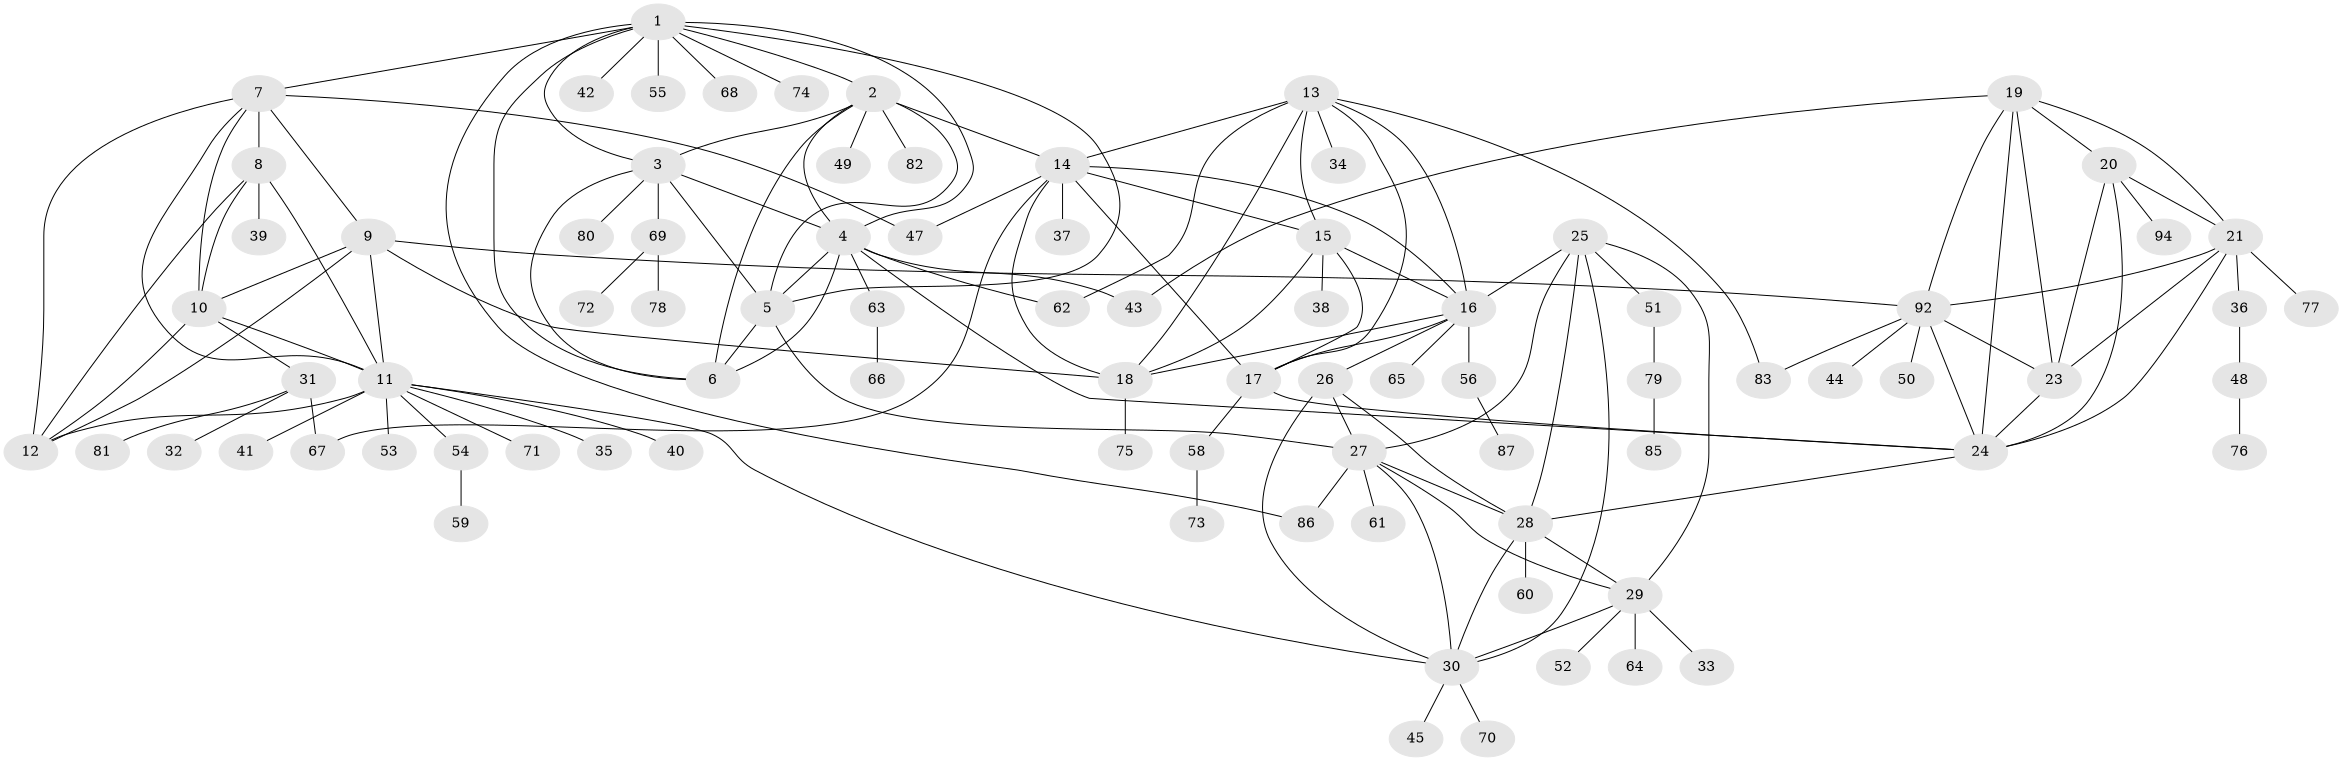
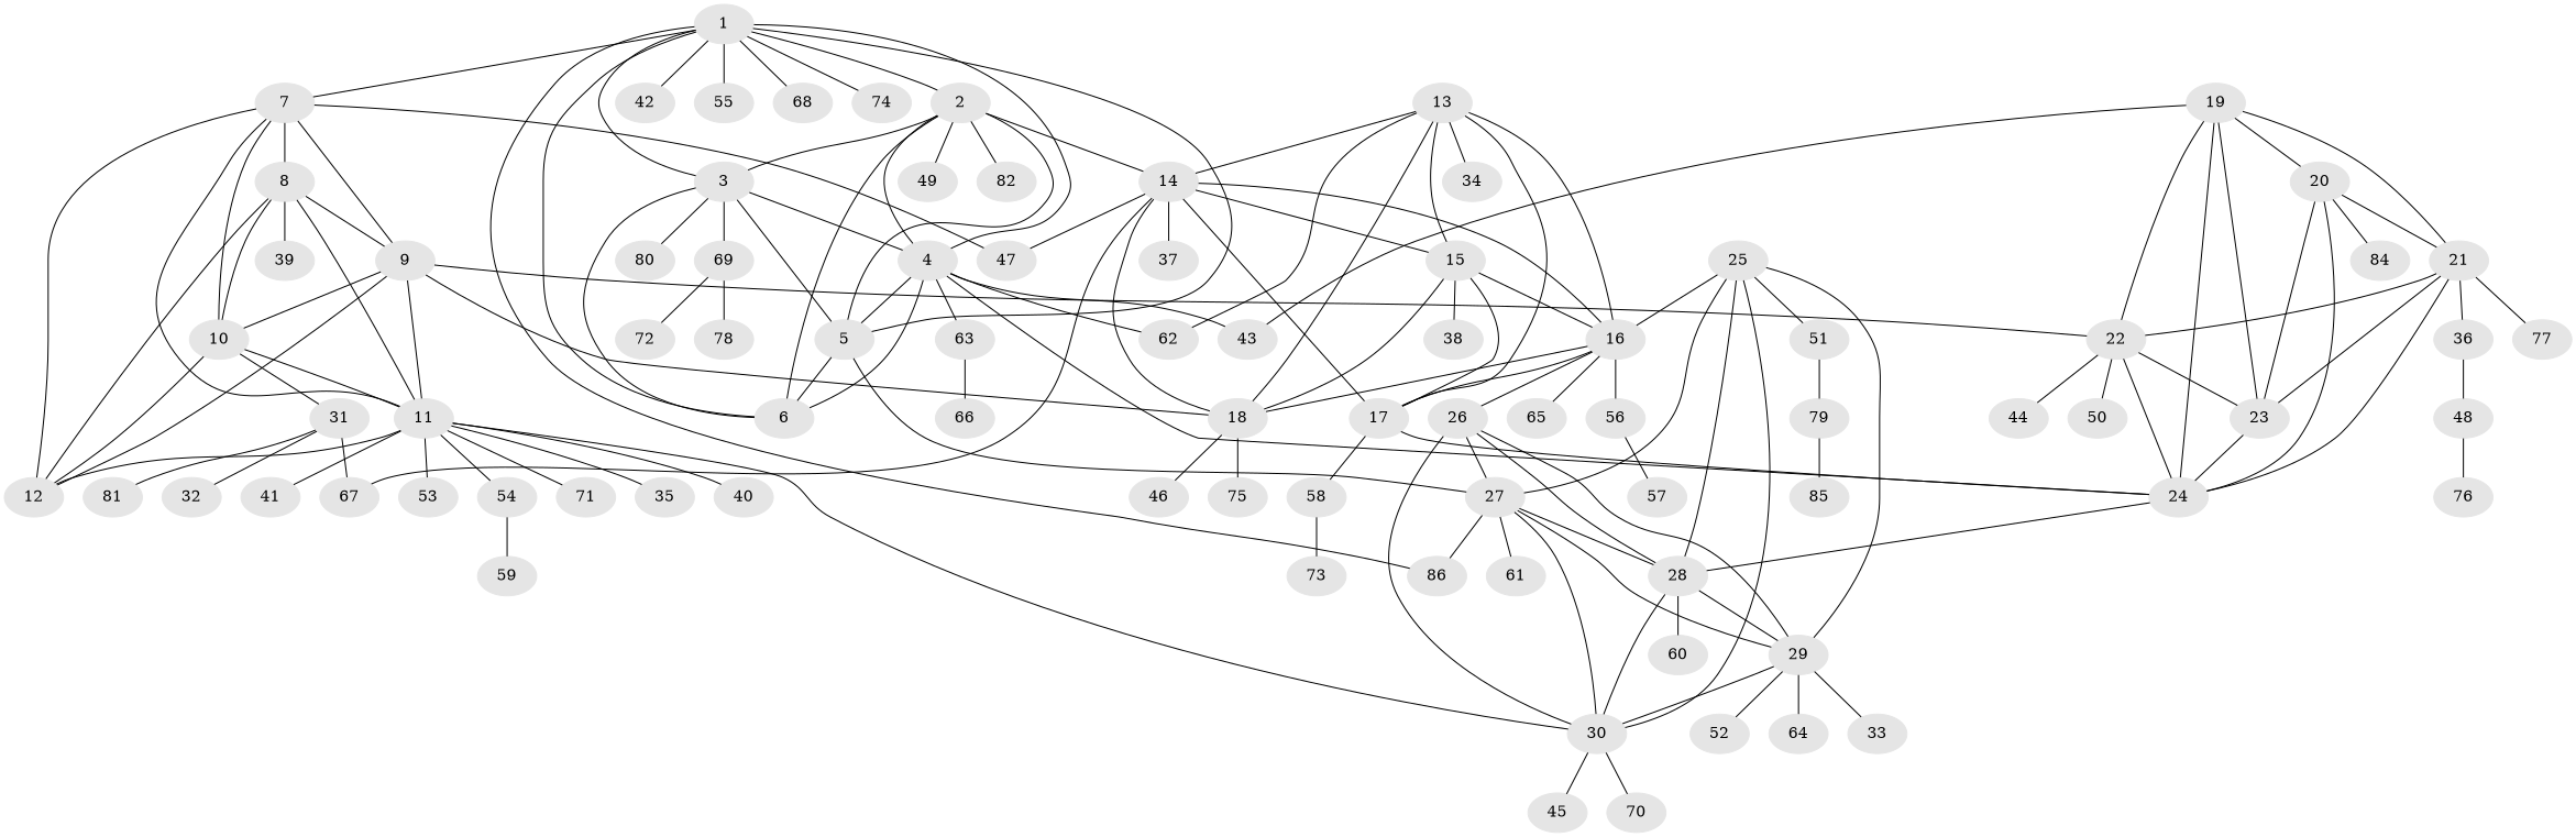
  graph {
    node [color=gray90 style=filled]
    edge [weight=1.0]
    1
    2
    3
    4
    5
    6
    7
    42
    55
    68
    74
    86
    14
    49
    82
    69
    80
    24
    43
    62
    63
    27
    8
    9
    10
    11
    12
    47
    18
    15
    16
    17
    37
    67
    72
    78
    28
    66
    30
    29
    61
    39
-   22 [label=92]
+   22
    31
    35
    40
    41
    53
    54
    71
+   46
    75
-   83
    23
    44
    50
    32
    81
    45
    70
    59
    13
    34
    38
    26
    56
    65
    58
-   57 [label=87]
+   57
    73
    19
    20
    21
-   84 [label=94]
+   84
    36
    77
    48
    60
    25
    51
    33
    52
    64
    79
    76
    85
    1 -- 2
    1 -- 3
    1 -- 4
    1 -- 5
    1 -- 6
    1 -- 7
    1 -- 42
    1 -- 55
    1 -- 68
    1 -- 74
    1 -- 86
    2 -- 3
    2 -- 4
    2 -- 5
    2 -- 6
    2 -- 14
    2 -- 49
    2 -- 82
    3 -- 4
    3 -- 5
    3 -- 6
    3 -- 69
    3 -- 80
    4 -- 5
    4 -- 6
    4 -- 24
    4 -- 43
    4 -- 62
    4 -- 63
    5 -- 6
    5 -- 27
    7 -- 8
    7 -- 9
    7 -- 10
    7 -- 11
    7 -- 12
    7 -- 47
    14 -- 47
    14 -- 18
    14 -- 15
    14 -- 16
    14 -- 17
    14 -- 37
    14 -- 67
    69 -- 72
    69 -- 78
    24 -- 28
    63 -- 66
    27 -- 86
    27 -- 28
    27 -- 30
    27 -- 29
    27 -- 61
+   8 -- 9
    8 -- 10
    8 -- 11
    8 -- 12
    8 -- 39
    9 -- 10
    9 -- 11
    9 -- 12
    9 -- 18
    9 -- 22
    10 -- 11
    10 -- 12
    10 -- 31
    11 -- 12
    11 -- 30
    11 -- 35
    11 -- 40
    11 -- 41
    11 -- 53
    11 -- 54
    11 -- 71
+   18 -- 46
    18 -- 75
    15 -- 18
    15 -- 16
    15 -- 17
    15 -- 38 [weight=4.0]
    16 -- 18
    16 -- 17
    16 -- 26
    16 -- 56
    16 -- 65
    17 -- 24
    17 -- 58
    28 -- 30
    28 -- 29
    28 -- 60
    30 -- 45
    30 -- 70
    29 -- 30
    29 -- 33
    29 -- 52
    29 -- 64
    22 -- 24
-   22 -- 83
    22 -- 23
    22 -- 44
    22 -- 50
    31 -- 67
    31 -- 32
    31 -- 81
    54 -- 59
    23 -- 24
    13 -- 14
    13 -- 62
    13 -- 18
    13 -- 15
    13 -- 16
    13 -- 17
-   13 -- 83
    13 -- 34
    26 -- 27
    26 -- 28
    26 -- 30
+   26 -- 29
    56 -- 57
    58 -- 73
    19 -- 24
    19 -- 43
    19 -- 22
    19 -- 23
    19 -- 20
    19 -- 21
    20 -- 24
    20 -- 23
    20 -- 21
    20 -- 84
    21 -- 24
    21 -- 22
    21 -- 23
    21 -- 36
    21 -- 77
    36 -- 48
    48 -- 76
    25 -- 27
    25 -- 16
    25 -- 28
    25 -- 30
    25 -- 29
    25 -- 51
    51 -- 79
    79 -- 85
  }
